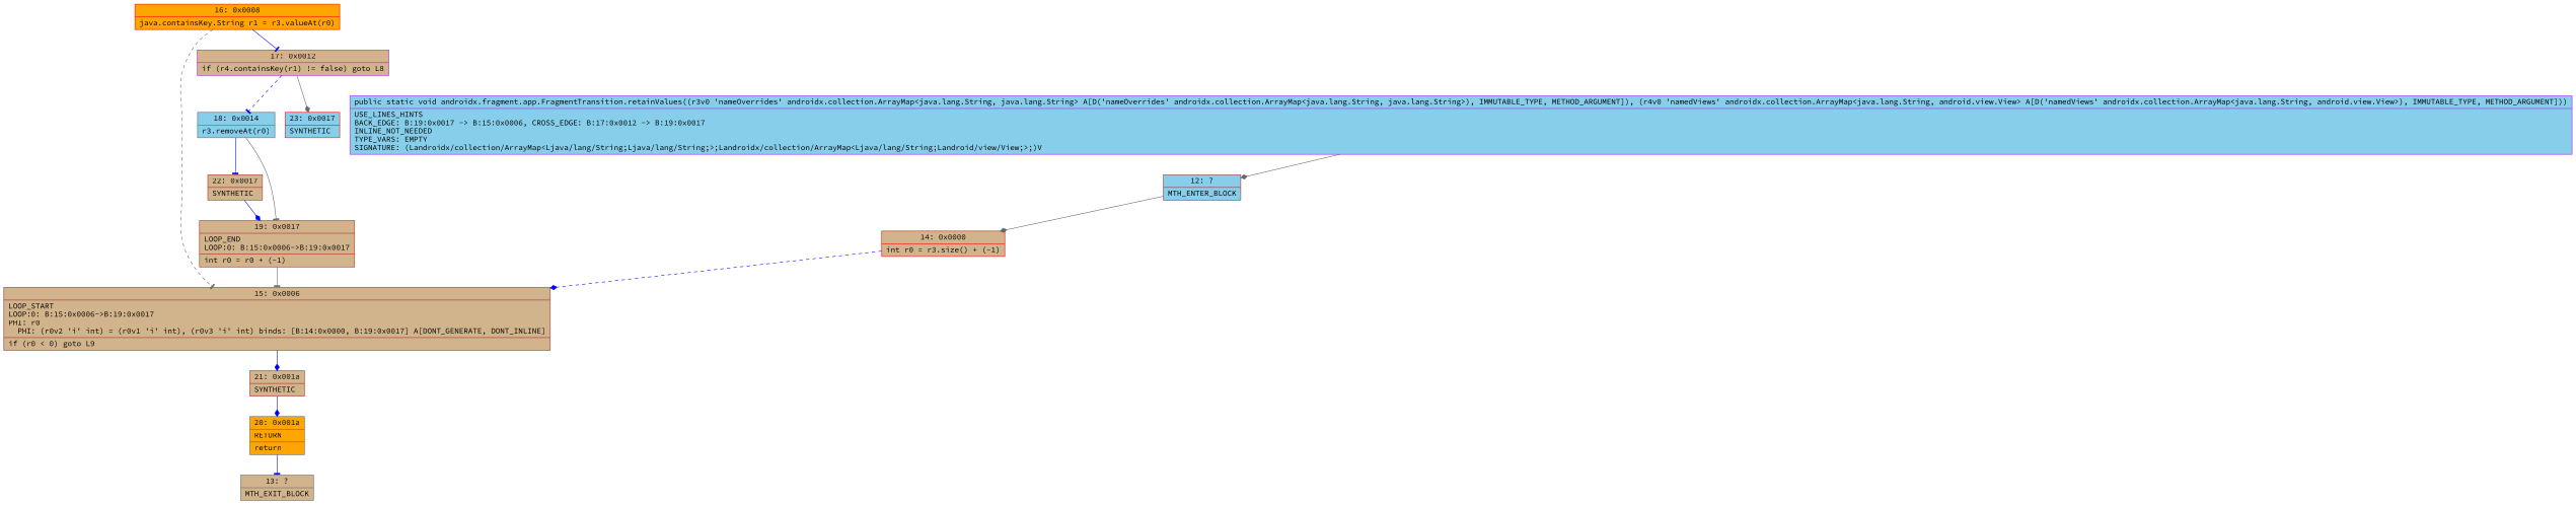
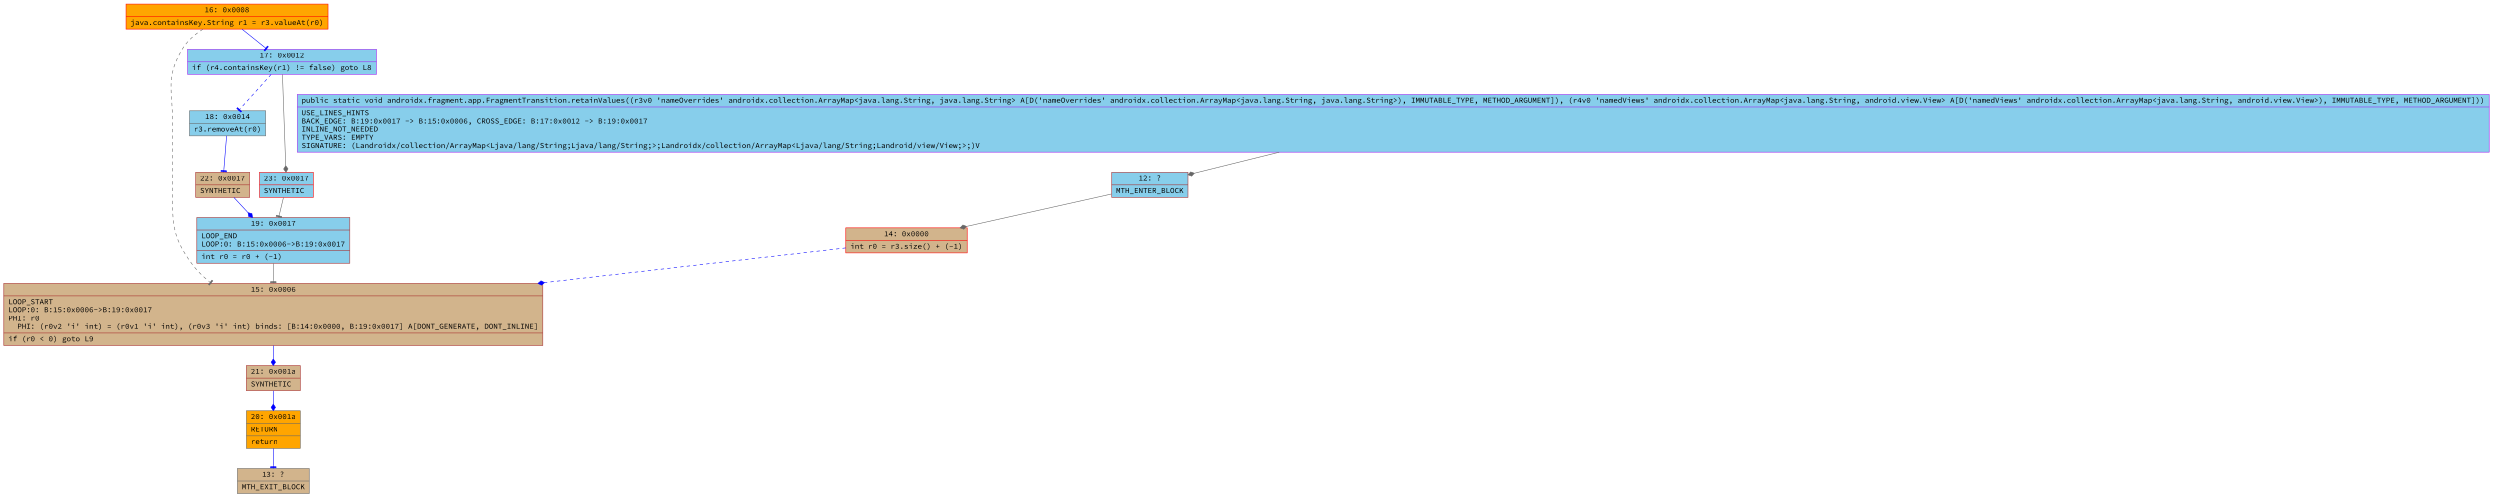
  digraph {
    fontname="Source Code Pro"
    node [color=brown fillcolor=tan fontname="Source Code Pro" shape=record style=filled]
    edge [arrowhead=diamond color=blue fontname="Source Code Pro"]
    n1 [fillcolor=skyblue label="{12\:\ ?|MTH_ENTER_BLOCK\l}"]
    n2 [color=red label="{14\:\ 0x0000|int r0 = r3.size() + (\-1)\l}"]
    n3 [label="{15\:\ 0x0006|LOOP_START\lLOOP:0: B:15:0x0006\-\>B:19:0x0017\lPHI: r0 \l  PHI: (r0v2 'i' int) = (r0v1 'i' int), (r0v3 'i' int) binds: [B:14:0x0000, B:19:0x0017] A[DONT_GENERATE, DONT_INLINE]\l|if (r0 \< 0) goto L9\l}"]
    n4 [label="{21\:\ 0x001a|SYNTHETIC\l}"]
    n5 [color=red fillcolor=orange label="{16\:\ 0x0008|java.containsKey.String r1 = r3.valueAt(r0)\l}"]
-   n6 [color=purple label="{17\:\ 0x0012|if (r4.containsKey(r1) != false) goto L8\l}"]
+   n6 [color=purple fillcolor=skyblue label="{17\:\ 0x0012|if (r4.containsKey(r1) != false) goto L8\l}"]
    n7 [color=gray40 fillcolor=orange label="{20\:\ 0x001a|RETURN\l|return\l}"]
    n8 [color=gray40 fillcolor=skyblue label="{18\:\ 0x0014|r3.removeAt(r0)\l}"]
    n9 [color=red fillcolor=skyblue label="{23\:\ 0x0017|SYNTHETIC\l}"]
    n10 [label="{22\:\ 0x0017|SYNTHETIC\l}"]
-   n11 [label="{19\:\ 0x0017|LOOP_END\lLOOP:0: B:15:0x0006\-\>B:19:0x0017\l|int r0 = r0 + (\-1)\l}"]
+   n11 [fillcolor=skyblue label="{19\:\ 0x0017|LOOP_END\lLOOP:0: B:15:0x0006\-\>B:19:0x0017\l|int r0 = r0 + (\-1)\l}"]
    n12 [color=gray40 label="{13\:\ ?|MTH_EXIT_BLOCK\l}"]
    n13 [color=purple fillcolor=skyblue label="{public static void androidx.fragment.app.FragmentTransition.retainValues((r3v0 'nameOverrides' androidx.collection.ArrayMap\<java.lang.String, java.lang.String\> A[D('nameOverrides' androidx.collection.ArrayMap\<java.lang.String, java.lang.String\>), IMMUTABLE_TYPE, METHOD_ARGUMENT]), (r4v0 'namedViews' androidx.collection.ArrayMap\<java.lang.String, android.view.View\> A[D('namedViews' androidx.collection.ArrayMap\<java.lang.String, android.view.View\>), IMMUTABLE_TYPE, METHOD_ARGUMENT]))  | USE_LINES_HINTS\lBACK_EDGE: B:19:0x0017 \-\> B:15:0x0006, CROSS_EDGE: B:17:0x0012 \-\> B:19:0x0017\lINLINE_NOT_NEEDED\lTYPE_VARS: EMPTY\lSIGNATURE: (Landroidx\/collection\/ArrayMap\<Ljava\/lang\/String;Ljava\/lang\/String;\>;Landroidx\/collection\/ArrayMap\<Ljava\/lang\/String;Landroid\/view\/View;\>;)V\l}"]
    n1 -> n2 [color=gray40]
    n2 -> n3 [style=dashed]
    n3 -> n4
    n4 -> n7
    n5 -> n3 [arrowhead=tee color=gray40 style=dashed]
    n5 -> n6 [arrowhead=tee]
    n6 -> n8 [arrowhead=tee style=dashed]
    n6 -> n9 [color=gray40]
    n7 -> n12 [arrowhead=tee]
    n8 -> n10 [arrowhead=tee]
-   n8 -> n11 [arrowhead=tee color=gray40]
+   n9 -> n11 [arrowhead=tee color=gray40]
    n10 -> n11
    n11 -> n3 [arrowhead=tee color=gray40]
    n13 -> n1 [color=gray40]
  }
